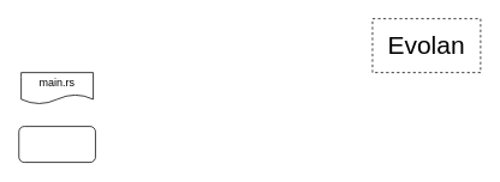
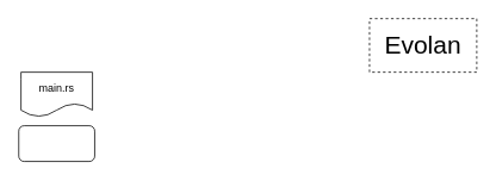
  <mxCell id="0" />
  <mxCell id="1" parent="0" />
  <mxCell id="2" value="&lt;font style=&quot;font-size: 28px;&quot;&gt;Evolan&lt;/font&gt;" style="rounded=0;whiteSpace=wrap;html=1;dashed=1;" vertex="1" parent="1"><mxGeometry x="413" y="20" width="120" height="60" as="geometry" /></mxCell>
- <mxCell id="3" value="main.rs" style="shape=document;whiteSpace=wrap;html=1;boundedLbl=1;" vertex="1" parent="1"><mxGeometry x="23" y="80" width="80" height="35" as="geometry" /></mxCell>
+ <mxCell id="3" value="main.rs" style="shape=document;whiteSpace=wrap;html=1;boundedLbl=1;" vertex="1" parent="1"><mxGeometry x="23" y="80" width="80" height="50" as="geometry" /></mxCell>
  <mxCell id="4" value="" style="rounded=1;whiteSpace=wrap;html=1;" vertex="1" parent="1"><mxGeometry x="20.5" y="140" width="85" height="40" as="geometry" /></mxCell>
